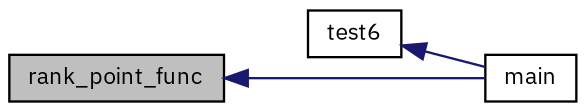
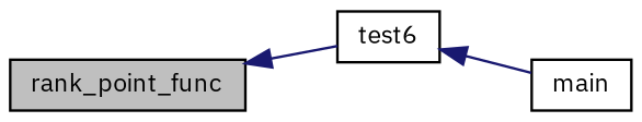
  digraph {
    fontname="IBM Plex Sans"
    rankdir=LR
    node [color=black fillcolor=white fontname="IBM Plex Sans" fontsize=10 shape=record style=filled]
    edge [color=midnightblue dir=back fontname="IBM Plex Sans" fontsize=10 labelfontname=Helvetica labelfontsize=10 style=solid]
    n1 [fillcolor=grey75 fontcolor=black height=0.2 label=rank_point_func width=0.4]
    n2 [height=0.2 label=test6 width=0.4]
    n3 [height=0.2 label=main width=0.4]
-   n1 -> n3
+   n1 -> n2
    n2 -> n3
  }
